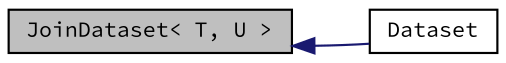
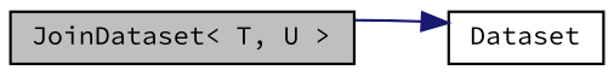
  digraph {
    rankdir=LR
    fontname="Source Code Pro"
    node [color=black fontname="Source Code Pro" fontsize=10 shape=record style=filled]
    n1 [fillcolor=grey75 fontcolor=black height=0.2 label="JoinDataset\< T, U \>" width=0.4]
    n2 [fillcolor=white height=0.2 label=Dataset width=0.4]
-   n1 -> n2 [color=midnightblue dir=back fontname="Source Code Pro" fontsize=10 labelfontname=Helvetica labelfontsize=10 style=solid]
+   n2 -> n1 [color=midnightblue dir=back fontname="Source Code Pro" fontsize=10 labelfontname=Helvetica labelfontsize=10 style=solid]
  }
